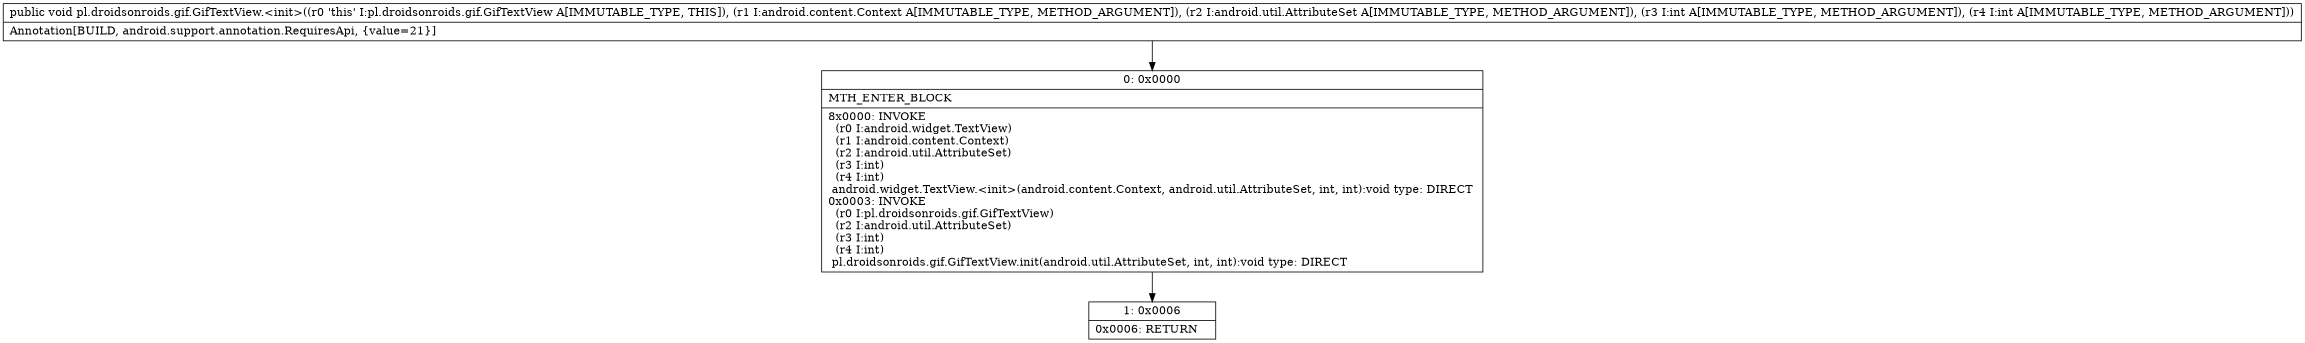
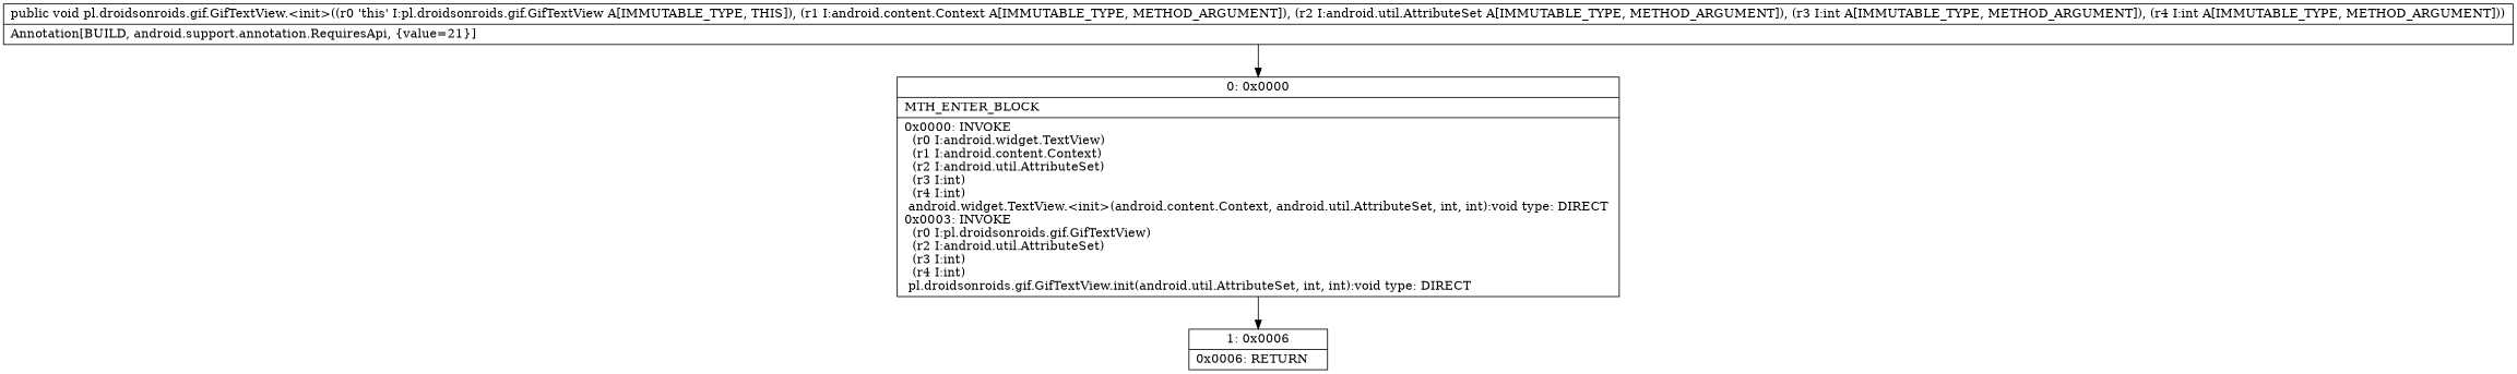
  digraph {
    node [shape=record]
-   n1 [label="{0\:\ 0x0000|MTH_ENTER_BLOCK\l|8x0000: INVOKE  \l  (r0 I:android.widget.TextView)\l  (r1 I:android.content.Context)\l  (r2 I:android.util.AttributeSet)\l  (r3 I:int)\l  (r4 I:int)\l android.widget.TextView.\<init\>(android.content.Context, android.util.AttributeSet, int, int):void type: DIRECT \l0x0003: INVOKE  \l  (r0 I:pl.droidsonroids.gif.GifTextView)\l  (r2 I:android.util.AttributeSet)\l  (r3 I:int)\l  (r4 I:int)\l pl.droidsonroids.gif.GifTextView.init(android.util.AttributeSet, int, int):void type: DIRECT \l}"]
+   n1 [label="{0\:\ 0x0000|MTH_ENTER_BLOCK\l|0x0000: INVOKE  \l  (r0 I:android.widget.TextView)\l  (r1 I:android.content.Context)\l  (r2 I:android.util.AttributeSet)\l  (r3 I:int)\l  (r4 I:int)\l android.widget.TextView.\<init\>(android.content.Context, android.util.AttributeSet, int, int):void type: DIRECT \l0x0003: INVOKE  \l  (r0 I:pl.droidsonroids.gif.GifTextView)\l  (r2 I:android.util.AttributeSet)\l  (r3 I:int)\l  (r4 I:int)\l pl.droidsonroids.gif.GifTextView.init(android.util.AttributeSet, int, int):void type: DIRECT \l}"]
    n2 [label="{1\:\ 0x0006|0x0006: RETURN   \l}"]
    n3 [label="{public void pl.droidsonroids.gif.GifTextView.\<init\>((r0 'this' I:pl.droidsonroids.gif.GifTextView A[IMMUTABLE_TYPE, THIS]), (r1 I:android.content.Context A[IMMUTABLE_TYPE, METHOD_ARGUMENT]), (r2 I:android.util.AttributeSet A[IMMUTABLE_TYPE, METHOD_ARGUMENT]), (r3 I:int A[IMMUTABLE_TYPE, METHOD_ARGUMENT]), (r4 I:int A[IMMUTABLE_TYPE, METHOD_ARGUMENT]))  | Annotation[BUILD, android.support.annotation.RequiresApi, \{value=21\}]\l}"]
    n1 -> n2
    n3 -> n1
  }
